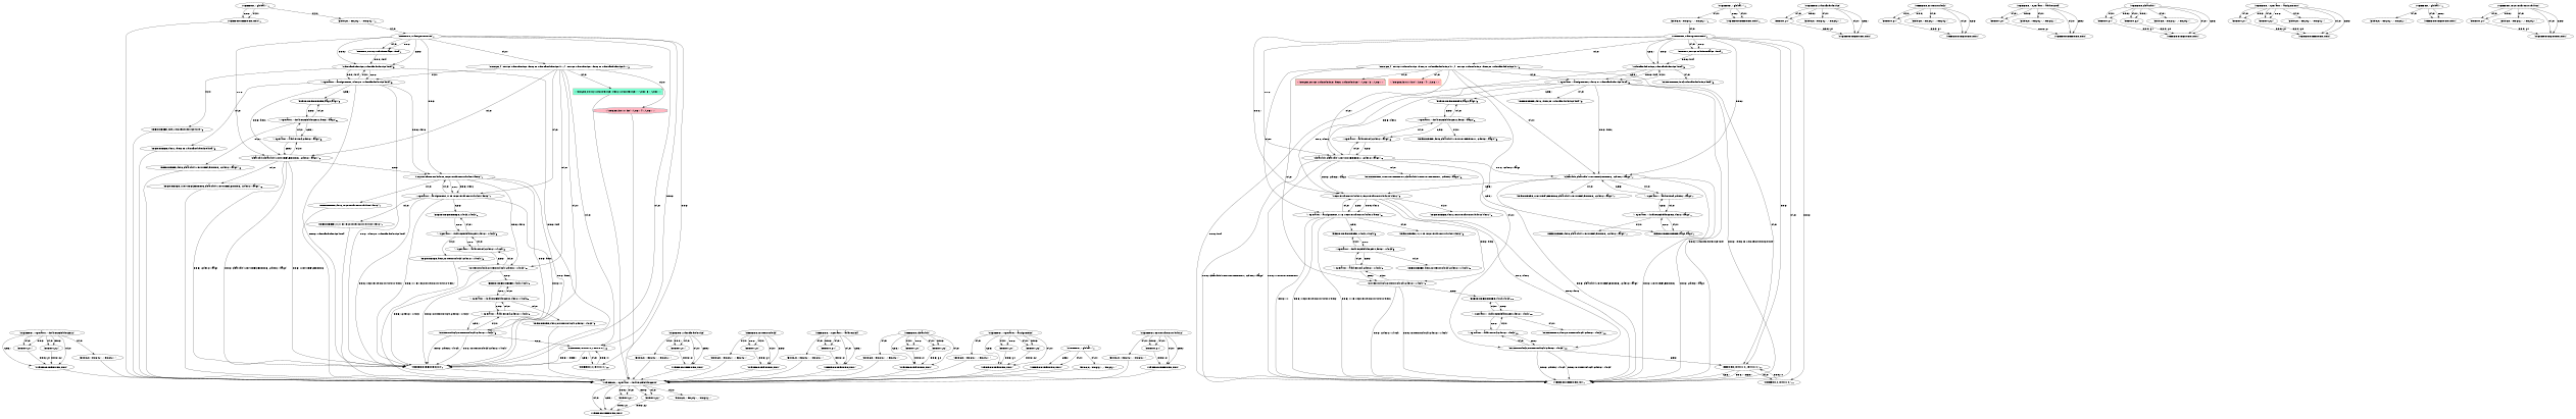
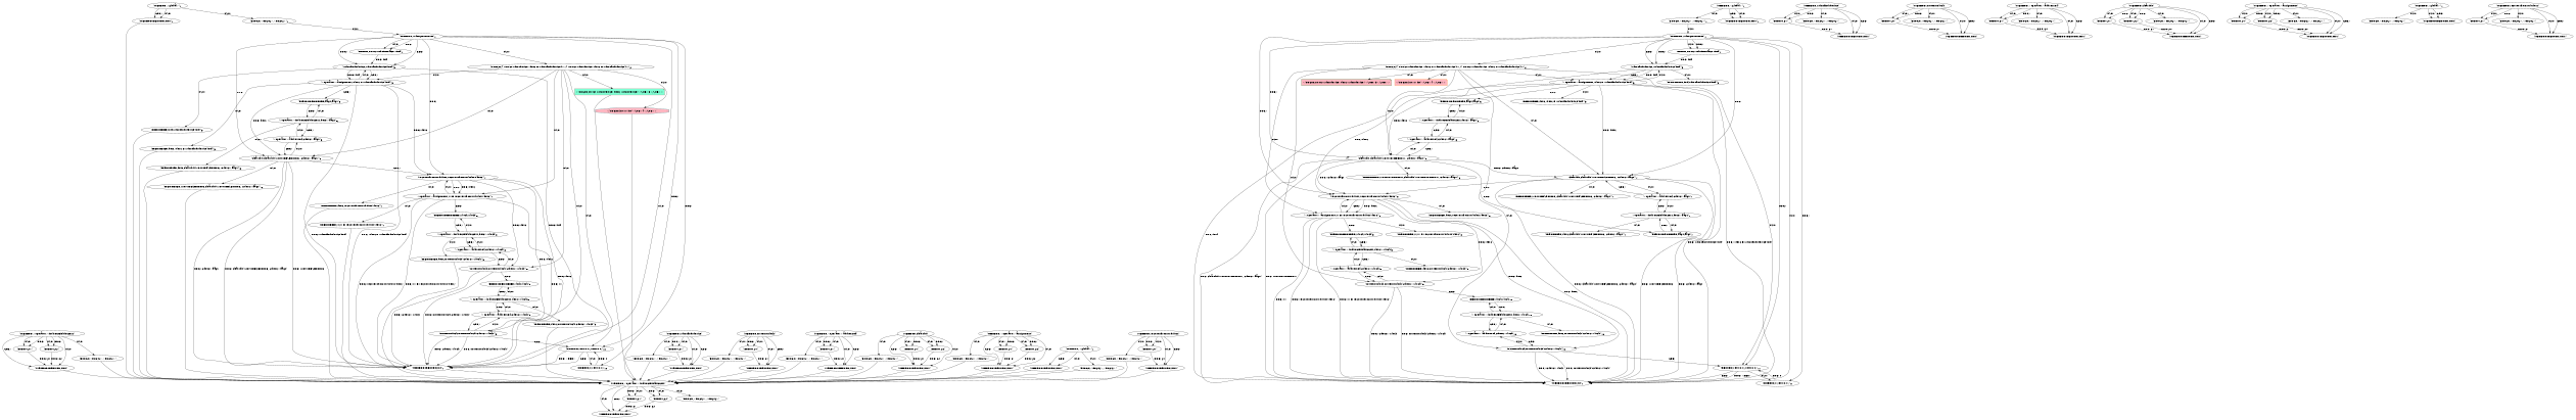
  digraph {
    n1 [label=<(METHOD,&lt;operator&gt;.indirectFieldAccess)>]
    n2 [label=<(PARAM,p1)>]
    n3 [label=<(PARAM,p2)>]
    n4 [label=<(BLOCK,&lt;empty&gt;,&lt;empty&gt;)>]
    n5 [label=<(METHOD_RETURN,ANY)>]
    n6 [label=<(METHOD,&lt;operator&gt;.indirectFieldAccess)>]
    n7 [label=<(METHOD,&lt;global&gt;)<SUB>1</SUB>>]
    n8 [label=<(BLOCK,&lt;empty&gt;,&lt;empty&gt;)<SUB>1</SUB>>]
    n9 [label=<(METHOD_RETURN,ANY)<SUB>1</SUB>>]
    n10 [label=<(METHOD,wdm_post_reset)<SUB>1</SUB>>]
    n11 [label=<(PARAM,struct usb_interface *intf)<SUB>1</SUB>>]
    n12 [label=<(BLOCK,{  	struct wdm_device *desc = wdm_find_device(i...,{  	struct wdm_device *desc = wdm_find_device(i...)<SUB>2</SUB>>]
    n13 [label=<(wdm_find_device,wdm_find_device(intf))<SUB>3</SUB>>]
    n14 [label=<(clear_bit,clear_bit(WDM_RESETTING, &amp;desc-&gt;flags))<SUB>6</SUB>>]
    n15 [label=<(recover_from_urb_loss,recover_from_urb_loss(desc))<SUB>7</SUB>>]
    n16 [label=<(RETURN,return 0;,return 0;)<SUB>10</SUB>>]
    n17 [label=<(LITERAL,0,return 0;)<SUB>10</SUB>>]
    n18 [label=<(METHOD_RETURN,int)<SUB>1</SUB>>]
    n19 [label="<(LOCAL,struct wdm_device* desc: wdm_device*)<SUB>3</SUB>>" style=filled fillcolor=aquamarine color=brown shape=note]
    n20 [label=<(&lt;operator&gt;.assignment,*desc = wdm_find_device(intf))<SUB>3</SUB>>]
    n21 [label="<(LOCAL,int rv: int)<SUB>4</SUB>>" style=filled fillcolor=lightpink color=teal shape=octagon]
    n22 [label=<(&lt;operator&gt;.assignment,rv = recover_from_urb_loss(desc))<SUB>7</SUB>>]
    n23 [label=<(mutex_unlock,mutex_unlock(&amp;desc-&gt;wlock))<SUB>8</SUB>>]
    n24 [label=<(mutex_unlock,mutex_unlock(&amp;desc-&gt;rlock))<SUB>9</SUB>>]
    n25 [label=<(IDENTIFIER,desc,*desc = wdm_find_device(intf))<SUB>3</SUB>>]
    n26 [label=<(FIELD_IDENTIFIER,flags,flags)<SUB>6</SUB>>]
    n27 [label=<(IDENTIFIER,intf,wdm_find_device(intf))<SUB>3</SUB>>]
    n28 [label=<(IDENTIFIER,WDM_RESETTING,clear_bit(WDM_RESETTING, &amp;desc-&gt;flags))<SUB>6</SUB>>]
    n29 [label=<(&lt;operator&gt;.addressOf,&amp;desc-&gt;flags)<SUB>6</SUB>>]
    n30 [label=<(&lt;operator&gt;.indirectFieldAccess,desc-&gt;flags)<SUB>6</SUB>>]
    n31 [label=<(IDENTIFIER,desc,clear_bit(WDM_RESETTING, &amp;desc-&gt;flags))<SUB>6</SUB>>]
    n32 [label=<(IDENTIFIER,rv,rv = recover_from_urb_loss(desc))<SUB>7</SUB>>]
    n33 [label=<(FIELD_IDENTIFIER,wlock,wlock)<SUB>8</SUB>>]
    n34 [label=<(IDENTIFIER,desc,recover_from_urb_loss(desc))<SUB>7</SUB>>]
    n35 [label=<(&lt;operator&gt;.addressOf,&amp;desc-&gt;wlock)<SUB>8</SUB>>]
    n36 [label=<(FIELD_IDENTIFIER,rlock,rlock)<SUB>9</SUB>>]
    n37 [label=<(&lt;operator&gt;.indirectFieldAccess,desc-&gt;wlock)<SUB>8</SUB>>]
    n38 [label=<(IDENTIFIER,desc,mutex_unlock(&amp;desc-&gt;wlock))<SUB>8</SUB>>]
    n39 [label=<(&lt;operator&gt;.addressOf,&amp;desc-&gt;rlock)<SUB>9</SUB>>]
    n40 [label=<(&lt;operator&gt;.indirectFieldAccess,desc-&gt;rlock)<SUB>9</SUB>>]
    n41 [label=<(IDENTIFIER,desc,mutex_unlock(&amp;desc-&gt;rlock))<SUB>9</SUB>>]
    n42 [label=<(METHOD,wdm_find_device)>]
    n43 [label=<(PARAM,p1)>]
    n44 [label=<(BLOCK,&lt;empty&gt;,&lt;empty&gt;)>]
    n45 [label=<(METHOD_RETURN,ANY)>]
    n46 [label=<(METHOD,mutex_unlock)>]
    n47 [label=<(PARAM,p1)>]
    n48 [label=<(BLOCK,&lt;empty&gt;,&lt;empty&gt;)>]
    n49 [label=<(METHOD_RETURN,ANY)>]
    n50 [label=<(METHOD,&lt;operator&gt;.addressOf)>]
    n51 [label=<(PARAM,p1)>]
    n52 [label=<(BLOCK,&lt;empty&gt;,&lt;empty&gt;)>]
    n53 [label=<(METHOD_RETURN,ANY)>]
    n54 [label=<(METHOD,clear_bit)>]
    n55 [label=<(PARAM,p1)>]
    n56 [label=<(PARAM,p2)>]
    n57 [label=<(BLOCK,&lt;empty&gt;,&lt;empty&gt;)>]
    n58 [label=<(METHOD_RETURN,ANY)>]
    n59 [label=<(METHOD,&lt;operator&gt;.assignment)>]
    n60 [label=<(PARAM,p1)>]
    n61 [label=<(PARAM,p2)>]
    n62 [label=<(BLOCK,&lt;empty&gt;,&lt;empty&gt;)>]
    n63 [label=<(METHOD_RETURN,ANY)>]
    n64 [label=<(METHOD,&lt;global&gt;)<SUB>1</SUB>>]
    n65 [label=<(BLOCK,&lt;empty&gt;,&lt;empty&gt;)>]
    n66 [label=<(METHOD_RETURN,ANY)>]
    n67 [label=<(METHOD,recover_from_urb_loss)>]
    n68 [label=<(PARAM,p1)>]
    n69 [label=<(BLOCK,&lt;empty&gt;,&lt;empty&gt;)>]
    n70 [label=<(METHOD_RETURN,ANY)>]
    n71 [label=<(PARAM,p1)>]
    n72 [label=<(PARAM,p2)>]
    n73 [label=<(BLOCK,&lt;empty&gt;,&lt;empty&gt;)>]
    n74 [label=<(METHOD_RETURN,ANY)>]
    n75 [label=<(METHOD,&lt;global&gt;)<SUB>1</SUB>>]
    n76 [label=<(BLOCK,&lt;empty&gt;,&lt;empty&gt;)<SUB>1</SUB>>]
    n77 [label=<(METHOD_RETURN,ANY)<SUB>1</SUB>>]
    n78 [label=<(METHOD,wdm_post_reset)<SUB>1</SUB>>]
    n79 [label=<(PARAM,struct usb_interface *intf)<SUB>1</SUB>>]
    n80 [label=<(BLOCK,{  	struct wdm_device *desc = wdm_find_device(i...,{  	struct wdm_device *desc = wdm_find_device(i...)<SUB>2</SUB>>]
    n81 [label=<(wdm_find_device,wdm_find_device(intf))<SUB>3</SUB>>]
    n82 [label=<(clear_bit,clear_bit(WDM_OVERFLOW, &amp;desc-&gt;flags))<SUB>6</SUB>>]
    n83 [label=<(clear_bit,clear_bit(WDM_RESETTING, &amp;desc-&gt;flags))<SUB>7</SUB>>]
    n84 [label=<(recover_from_urb_loss,recover_from_urb_loss(desc))<SUB>8</SUB>>]
    n85 [label=<(RETURN,return 0;,return 0;)<SUB>11</SUB>>]
    n86 [label=<(LITERAL,0,return 0;)<SUB>11</SUB>>]
    n87 [label=<(METHOD_RETURN,int)<SUB>1</SUB>>]
    n88 [label="<(LOCAL,struct wdm_device* desc: wdm_device*)<SUB>3</SUB>>" style=filled fillcolor=lightpink color=darkgreen shape=note]
    n89 [label=<(&lt;operator&gt;.assignment,*desc = wdm_find_device(intf))<SUB>3</SUB>>]
    n90 [label="<(LOCAL,int rv: int)<SUB>4</SUB>>" style=filled fillcolor=lightpink color=darkorange shape=note]
    n91 [label=<(&lt;operator&gt;.assignment,rv = recover_from_urb_loss(desc))<SUB>8</SUB>>]
    n92 [label=<(mutex_unlock,mutex_unlock(&amp;desc-&gt;wlock))<SUB>9</SUB>>]
    n93 [label=<(mutex_unlock,mutex_unlock(&amp;desc-&gt;rlock))<SUB>10</SUB>>]
    n94 [label=<(IDENTIFIER,desc,*desc = wdm_find_device(intf))<SUB>3</SUB>>]
    n95 [label=<(FIELD_IDENTIFIER,flags,flags)<SUB>6</SUB>>]
    n96 [label=<(IDENTIFIER,intf,wdm_find_device(intf))<SUB>3</SUB>>]
    n97 [label=<(IDENTIFIER,WDM_OVERFLOW,clear_bit(WDM_OVERFLOW, &amp;desc-&gt;flags))<SUB>6</SUB>>]
    n98 [label=<(&lt;operator&gt;.addressOf,&amp;desc-&gt;flags)<SUB>6</SUB>>]
    n99 [label=<(FIELD_IDENTIFIER,flags,flags)<SUB>7</SUB>>]
    n100 [label=<(&lt;operator&gt;.indirectFieldAccess,desc-&gt;flags)<SUB>6</SUB>>]
-   n101 [label=<(IDENTIFIER,desc,clear_bit(WDM_OVERFLOW, &amp;desc-&gt;flags))<SUB>6</SUB>>]
    n102 [label=<(IDENTIFIER,WDM_RESETTING,clear_bit(WDM_RESETTING, &amp;desc-&gt;flags))<SUB>7</SUB>>]
    n103 [label=<(&lt;operator&gt;.addressOf,&amp;desc-&gt;flags)<SUB>7</SUB>>]
    n104 [label=<(&lt;operator&gt;.indirectFieldAccess,desc-&gt;flags)<SUB>7</SUB>>]
    n105 [label=<(IDENTIFIER,desc,clear_bit(WDM_RESETTING, &amp;desc-&gt;flags))<SUB>7</SUB>>]
    n106 [label=<(IDENTIFIER,rv,rv = recover_from_urb_loss(desc))<SUB>8</SUB>>]
    n107 [label=<(FIELD_IDENTIFIER,wlock,wlock)<SUB>9</SUB>>]
    n108 [label=<(IDENTIFIER,desc,recover_from_urb_loss(desc))<SUB>8</SUB>>]
    n109 [label=<(&lt;operator&gt;.addressOf,&amp;desc-&gt;wlock)<SUB>9</SUB>>]
    n110 [label=<(FIELD_IDENTIFIER,rlock,rlock)<SUB>10</SUB>>]
    n111 [label=<(&lt;operator&gt;.indirectFieldAccess,desc-&gt;wlock)<SUB>9</SUB>>]
    n112 [label=<(IDENTIFIER,desc,mutex_unlock(&amp;desc-&gt;wlock))<SUB>9</SUB>>]
    n113 [label=<(&lt;operator&gt;.addressOf,&amp;desc-&gt;rlock)<SUB>10</SUB>>]
    n114 [label=<(&lt;operator&gt;.indirectFieldAccess,desc-&gt;rlock)<SUB>10</SUB>>]
    n115 [label=<(IDENTIFIER,desc,mutex_unlock(&amp;desc-&gt;rlock))<SUB>10</SUB>>]
    n116 [label=<(METHOD,wdm_find_device)>]
    n117 [label=<(PARAM,p1)>]
    n118 [label=<(BLOCK,&lt;empty&gt;,&lt;empty&gt;)>]
    n119 [label=<(METHOD_RETURN,ANY)>]
    n120 [label=<(METHOD,mutex_unlock)>]
    n121 [label=<(PARAM,p1)>]
    n122 [label=<(BLOCK,&lt;empty&gt;,&lt;empty&gt;)>]
    n123 [label=<(METHOD_RETURN,ANY)>]
    n124 [label=<(METHOD,&lt;operator&gt;.addressOf)>]
    n125 [label=<(PARAM,p1)>]
    n126 [label=<(BLOCK,&lt;empty&gt;,&lt;empty&gt;)>]
    n127 [label=<(METHOD_RETURN,ANY)>]
    n128 [label=<(METHOD,clear_bit)>]
    n129 [label=<(PARAM,p1)>]
    n130 [label=<(PARAM,p2)>]
    n131 [label=<(BLOCK,&lt;empty&gt;,&lt;empty&gt;)>]
    n132 [label=<(METHOD_RETURN,ANY)>]
    n133 [label=<(METHOD,&lt;operator&gt;.assignment)>]
    n134 [label=<(PARAM,p1)>]
    n135 [label=<(PARAM,p2)>]
    n136 [label=<(BLOCK,&lt;empty&gt;,&lt;empty&gt;)>]
    n137 [label=<(METHOD_RETURN,ANY)>]
    n138 [label=<(METHOD,&lt;global&gt;)<SUB>1</SUB>>]
    n139 [label=<(BLOCK,&lt;empty&gt;,&lt;empty&gt;)>]
    n140 [label=<(METHOD_RETURN,ANY)>]
    n141 [label=<(METHOD,recover_from_urb_loss)>]
    n142 [label=<(PARAM,p1)>]
    n143 [label=<(BLOCK,&lt;empty&gt;,&lt;empty&gt;)>]
    n144 [label=<(METHOD_RETURN,ANY)>]
    n1 -> n2 [label="AST: "]
    n1 -> n2 [label="DDG: "]
    n1 -> n3 [label="AST: "]
    n1 -> n3 [label="DDG: "]
    n1 -> n4 [label="AST: "]
    n1 -> n5 [label="AST: "]
    n1 -> n5 [label="CFG: "]
    n2 -> n5 [label="DDG: p1"]
    n3 -> n5 [label="DDG: p2"]
    n4 -> n6
    n5 -> n6
    n6 -> n71 [label="AST: "]
    n6 -> n71 [label="DDG: "]
    n6 -> n72 [label="AST: "]
    n6 -> n72 [label="DDG: "]
    n6 -> n73 [label="AST: "]
    n6 -> n74 [label="AST: "]
    n6 -> n74 [label="CFG: "]
    n7 -> n8 [label="AST: "]
    n7 -> n9 [label="AST: "]
    n7 -> n9 [label="CFG: "]
    n8 -> n10 [label="AST: "]
    n9 -> n6
    n10 -> n11 [label="AST: "]
    n10 -> n11 [label="DDG: "]
    n10 -> n12 [label="AST: "]
    n10 -> n13 [label="CFG: "]
    n10 -> n13 [label="DDG: "]
    n10 -> n14 [label="DDG: "]
    n10 -> n15 [label="DDG: "]
    n10 -> n16 [label="DDG: "]
    n10 -> n17 [label="DDG: "]
    n10 -> n18 [label="AST: "]
    n11 -> n13 [label="DDG: intf"]
    n12 -> n14 [label="AST: "]
    n12 -> n16 [label="AST: "]
    n12 -> n19 [label="AST: "]
    n12 -> n20 [label="AST: "]
    n12 -> n21 [label="AST: "]
    n12 -> n22 [label="AST: "]
    n12 -> n23 [label="AST: "]
    n12 -> n24 [label="AST: "]
    n13 -> n18 [label="DDG: intf"]
    n13 -> n20 [label="CFG: "]
    n13 -> n20 [label="DDG: intf"]
    n13 -> n27 [label="AST: "]
    n14 -> n15 [label="CFG: "]
    n14 -> n18 [label="DDG: &amp;desc-&gt;flags"]
    n14 -> n18 [label="DDG: clear_bit(WDM_RESETTING, &amp;desc-&gt;flags)"]
    n14 -> n18 [label="DDG: WDM_RESETTING"]
    n14 -> n28 [label="AST: "]
    n14 -> n29 [label="AST: "]
    n15 -> n18 [label="DDG: desc"]
    n15 -> n22 [label="CFG: "]
    n15 -> n22 [label="DDG: desc"]
    n15 -> n23 [label="DDG: desc"]
    n15 -> n24 [label="DDG: desc"]
    n15 -> n34 [label="AST: "]
    n16 -> n17 [label="AST: "]
    n16 -> n18 [label="CFG: "]
    n16 -> n18 [label="DDG: &lt;RET&gt;"]
    n17 -> n16 [label="DDG: 0"]
    n18 -> n6
    n19 -> n6
    n20 -> n13 [label="AST: "]
    n20 -> n14 [label="DDG: desc"]
    n20 -> n15 [label="DDG: desc"]
    n20 -> n18 [label="DDG: wdm_find_device(intf)"]
    n20 -> n18 [label="DDG: *desc = wdm_find_device(intf)"]
    n20 -> n25 [label="AST: "]
    n20 -> n26 [label="CFG: "]
    n21 -> n6
    n22 -> n15 [label="AST: "]
    n22 -> n18 [label="DDG: rv"]
    n22 -> n18 [label="DDG: recover_from_urb_loss(desc)"]
    n22 -> n18 [label="DDG: rv = recover_from_urb_loss(desc)"]
    n22 -> n32 [label="AST: "]
    n22 -> n33 [label="CFG: "]
    n23 -> n18 [label="DDG: &amp;desc-&gt;wlock"]
    n23 -> n18 [label="DDG: mutex_unlock(&amp;desc-&gt;wlock)"]
    n23 -> n35 [label="AST: "]
    n23 -> n36 [label="CFG: "]
    n24 -> n16 [label="CFG: "]
    n24 -> n18 [label="DDG: &amp;desc-&gt;rlock"]
    n24 -> n18 [label="DDG: mutex_unlock(&amp;desc-&gt;rlock)"]
    n24 -> n39 [label="AST: "]
    n25 -> n6
    n26 -> n30 [label="CFG: "]
    n27 -> n6
    n28 -> n6
    n29 -> n14 [label="CFG: "]
    n29 -> n30 [label="AST: "]
    n30 -> n26 [label="AST: "]
    n30 -> n29 [label="CFG: "]
    n30 -> n31 [label="AST: "]
    n31 -> n6
    n32 -> n6
    n33 -> n37 [label="CFG: "]
    n34 -> n6
    n35 -> n23 [label="CFG: "]
    n35 -> n37 [label="AST: "]
    n36 -> n40 [label="CFG: "]
    n37 -> n33 [label="AST: "]
    n37 -> n35 [label="CFG: "]
    n37 -> n38 [label="AST: "]
    n38 -> n6
    n39 -> n24 [label="CFG: "]
    n39 -> n40 [label="AST: "]
    n40 -> n36 [label="AST: "]
    n40 -> n39 [label="CFG: "]
    n40 -> n41 [label="AST: "]
    n41 -> n6
    n42 -> n43 [label="AST: "]
    n42 -> n43 [label="DDG: "]
    n42 -> n44 [label="AST: "]
    n42 -> n45 [label="AST: "]
    n42 -> n45 [label="CFG: "]
    n43 -> n45 [label="DDG: p1"]
    n44 -> n6
    n45 -> n6
    n46 -> n47 [label="AST: "]
    n46 -> n47 [label="DDG: "]
    n46 -> n48 [label="AST: "]
    n46 -> n49 [label="AST: "]
    n46 -> n49 [label="CFG: "]
    n47 -> n49 [label="DDG: p1"]
    n48 -> n6
    n49 -> n6
    n50 -> n51 [label="AST: "]
    n50 -> n51 [label="DDG: "]
    n50 -> n52 [label="AST: "]
    n50 -> n53 [label="AST: "]
    n50 -> n53 [label="CFG: "]
    n51 -> n53 [label="DDG: p1"]
    n52 -> n6
    n53 -> n6
    n54 -> n55 [label="AST: "]
    n54 -> n55 [label="DDG: "]
    n54 -> n56 [label="AST: "]
    n54 -> n56 [label="DDG: "]
    n54 -> n57 [label="AST: "]
    n54 -> n58 [label="AST: "]
    n54 -> n58 [label="CFG: "]
    n55 -> n58 [label="DDG: p1"]
    n56 -> n58 [label="DDG: p2"]
    n57 -> n6
    n58 -> n6
    n59 -> n60 [label="AST: "]
    n59 -> n60 [label="DDG: "]
    n59 -> n61 [label="AST: "]
    n59 -> n61 [label="DDG: "]
    n59 -> n62 [label="AST: "]
    n59 -> n63 [label="AST: "]
    n59 -> n63 [label="CFG: "]
    n60 -> n63 [label="DDG: p1"]
    n61 -> n63 [label="DDG: p2"]
    n62 -> n6
    n63 -> n6
    n64 -> n65 [label="AST: "]
    n64 -> n66 [label="AST: "]
    n64 -> n66 [label="CFG: "]
    n65 -> n6
    n66 -> n6
    n67 -> n68 [label="AST: "]
    n67 -> n68 [label="DDG: "]
    n67 -> n69 [label="AST: "]
    n67 -> n70 [label="AST: "]
    n67 -> n70 [label="CFG: "]
    n68 -> n70 [label="DDG: p1"]
    n69 -> n6
    n70 -> n6
    n71 -> n74 [label="DDG: p1"]
    n72 -> n74 [label="DDG: p2"]
    n75 -> n76 [label="AST: "]
    n75 -> n77 [label="AST: "]
    n75 -> n77 [label="CFG: "]
    n76 -> n78 [label="AST: "]
    n78 -> n79 [label="AST: "]
    n78 -> n79 [label="DDG: "]
    n78 -> n80 [label="AST: "]
    n78 -> n81 [label="CFG: "]
    n78 -> n81 [label="DDG: "]
    n78 -> n82 [label="DDG: "]
    n78 -> n83 [label="DDG: "]
    n78 -> n84 [label="DDG: "]
    n78 -> n85 [label="DDG: "]
    n78 -> n86 [label="DDG: "]
    n78 -> n87 [label="AST: "]
    n79 -> n81 [label="DDG: intf"]
    n80 -> n82 [label="AST: "]
    n80 -> n83 [label="AST: "]
    n80 -> n85 [label="AST: "]
    n80 -> n88 [label="AST: "]
    n80 -> n89 [label="AST: "]
    n80 -> n90 [label="AST: "]
    n80 -> n91 [label="AST: "]
    n80 -> n92 [label="AST: "]
    n80 -> n93 [label="AST: "]
    n81 -> n87 [label="DDG: intf"]
    n81 -> n89 [label="CFG: "]
    n81 -> n89 [label="DDG: intf"]
    n81 -> n96 [label="AST: "]
    n82 -> n83 [label="DDG: &amp;desc-&gt;flags"]
    n82 -> n84 [label="DDG: &amp;desc-&gt;flags"]
    n82 -> n87 [label="DDG: clear_bit(WDM_OVERFLOW, &amp;desc-&gt;flags)"]
    n82 -> n87 [label="DDG: WDM_OVERFLOW"]
    n82 -> n97 [label="AST: "]
    n82 -> n98 [label="AST: "]
    n82 -> n99 [label="CFG: "]
    n83 -> n84 [label="CFG: "]
    n83 -> n87 [label="DDG: &amp;desc-&gt;flags"]
    n83 -> n87 [label="DDG: clear_bit(WDM_RESETTING, &amp;desc-&gt;flags)"]
    n83 -> n87 [label="DDG: WDM_RESETTING"]
    n83 -> n102 [label="AST: "]
    n83 -> n103 [label="AST: "]
    n84 -> n87 [label="DDG: desc"]
    n84 -> n91 [label="CFG: "]
    n84 -> n91 [label="DDG: desc"]
    n84 -> n92 [label="DDG: desc"]
    n84 -> n93 [label="DDG: desc"]
    n84 -> n108 [label="AST: "]
    n85 -> n86 [label="AST: "]
    n85 -> n87 [label="CFG: "]
    n85 -> n87 [label="DDG: &lt;RET&gt;"]
    n86 -> n85 [label="DDG: 0"]
    n89 -> n81 [label="AST: "]
    n89 -> n82 [label="DDG: desc"]
    n89 -> n83 [label="DDG: desc"]
    n89 -> n84 [label="DDG: desc"]
    n89 -> n87 [label="DDG: wdm_find_device(intf)"]
    n89 -> n87 [label="DDG: *desc = wdm_find_device(intf)"]
    n89 -> n94 [label="AST: "]
    n89 -> n95 [label="CFG: "]
    n91 -> n84 [label="AST: "]
    n91 -> n87 [label="DDG: rv"]
    n91 -> n87 [label="DDG: recover_from_urb_loss(desc)"]
    n91 -> n87 [label="DDG: rv = recover_from_urb_loss(desc)"]
    n91 -> n106 [label="AST: "]
    n91 -> n107 [label="CFG: "]
    n92 -> n87 [label="DDG: &amp;desc-&gt;wlock"]
    n92 -> n87 [label="DDG: mutex_unlock(&amp;desc-&gt;wlock)"]
    n92 -> n109 [label="AST: "]
    n92 -> n110 [label="CFG: "]
    n93 -> n85 [label="CFG: "]
    n93 -> n87 [label="DDG: &amp;desc-&gt;rlock"]
    n93 -> n87 [label="DDG: mutex_unlock(&amp;desc-&gt;rlock)"]
    n93 -> n113 [label="AST: "]
    n95 -> n100 [label="CFG: "]
    n98 -> n82 [label="CFG: "]
    n98 -> n100 [label="AST: "]
    n99 -> n104 [label="CFG: "]
    n100 -> n95 [label="AST: "]
    n100 -> n98 [label="CFG: "]
-   n100 -> n101 [label="AST: "]
    n103 -> n83 [label="CFG: "]
    n103 -> n104 [label="AST: "]
    n104 -> n99 [label="AST: "]
    n104 -> n103 [label="CFG: "]
    n104 -> n105 [label="AST: "]
    n107 -> n111 [label="CFG: "]
    n109 -> n92 [label="CFG: "]
    n109 -> n111 [label="AST: "]
    n110 -> n114 [label="CFG: "]
    n111 -> n107 [label="AST: "]
    n111 -> n109 [label="CFG: "]
    n111 -> n112 [label="AST: "]
    n113 -> n93 [label="CFG: "]
    n113 -> n114 [label="AST: "]
    n114 -> n110 [label="AST: "]
    n114 -> n113 [label="CFG: "]
    n114 -> n115 [label="AST: "]
    n116 -> n117 [label="AST: "]
    n116 -> n117 [label="DDG: "]
    n116 -> n118 [label="AST: "]
    n116 -> n119 [label="AST: "]
    n116 -> n119 [label="CFG: "]
    n117 -> n119 [label="DDG: p1"]
    n120 -> n121 [label="AST: "]
    n120 -> n121 [label="DDG: "]
    n120 -> n122 [label="AST: "]
    n120 -> n123 [label="AST: "]
    n120 -> n123 [label="CFG: "]
    n121 -> n123 [label="DDG: p1"]
    n124 -> n125 [label="AST: "]
    n124 -> n125 [label="DDG: "]
    n124 -> n126 [label="AST: "]
    n124 -> n127 [label="AST: "]
    n124 -> n127 [label="CFG: "]
    n125 -> n127 [label="DDG: p1"]
    n128 -> n129 [label="AST: "]
    n128 -> n129 [label="DDG: "]
    n128 -> n130 [label="AST: "]
    n128 -> n130 [label="DDG: "]
    n128 -> n131 [label="AST: "]
    n128 -> n132 [label="AST: "]
    n128 -> n132 [label="CFG: "]
    n129 -> n132 [label="DDG: p1"]
    n130 -> n132 [label="DDG: p2"]
    n133 -> n134 [label="AST: "]
    n133 -> n134 [label="DDG: "]
    n133 -> n135 [label="AST: "]
    n133 -> n135 [label="DDG: "]
    n133 -> n136 [label="AST: "]
    n133 -> n137 [label="AST: "]
    n133 -> n137 [label="CFG: "]
    n134 -> n137 [label="DDG: p1"]
    n135 -> n137 [label="DDG: p2"]
    n138 -> n139 [label="AST: "]
    n138 -> n140 [label="AST: "]
    n138 -> n140 [label="CFG: "]
    n141 -> n142 [label="AST: "]
    n141 -> n142 [label="DDG: "]
    n141 -> n143 [label="AST: "]
    n141 -> n144 [label="AST: "]
    n141 -> n144 [label="CFG: "]
    n142 -> n144 [label="DDG: p1"]
  }
